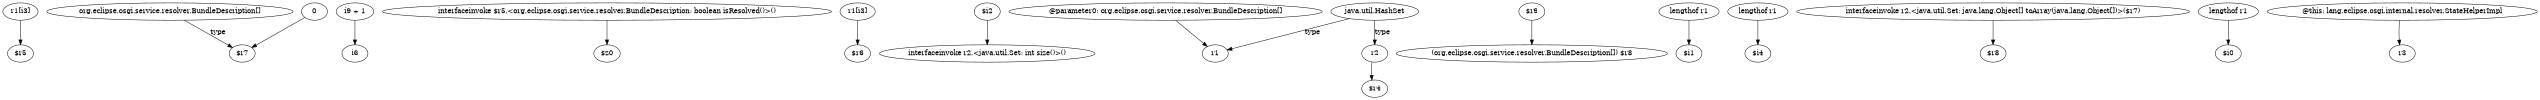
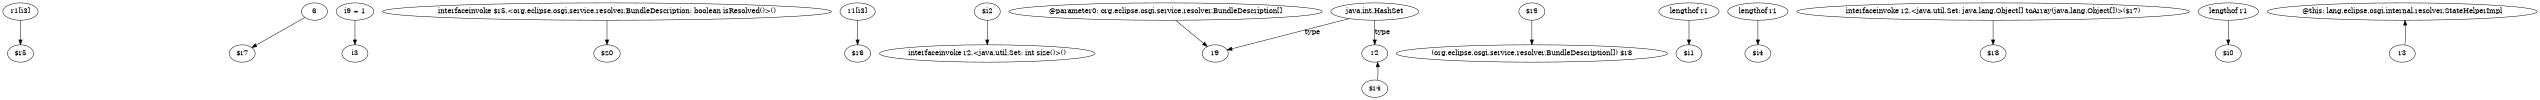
  digraph {
    n1 [label="r1[i3]"]
    n2 [label="$r5"]
-   n3 [label="org.eclipse.osgi.service.resolver.BundleDescription[]"]
    n4 [label="$r7"]
    n5 [label="i9 + 1"]
-   n6 [label=i6]
+   n6 [label=i3]
    n7 [label="interfaceinvoke $r5.<org.eclipse.osgi.service.resolver.BundleDescription: boolean isResolved()>()"]
    n8 [label="$z0"]
    n9 [label="r1[i3]"]
    n10 [label="$r6"]
    n11 [label="interfaceinvoke r2.<java.util.Set: int size()>()"]
    n12 [label="$i2"]
    n13 [label="@parameter0: org.eclipse.osgi.service.resolver.BundleDescription[]"]
-   n14 [label=r1]
+   n14 [label=r9]
    n15 [label="$r4"]
    n16 [label=r2]
    n17 [label="(org.eclipse.osgi.service.resolver.BundleDescription[]) $r8"]
    n18 [label="$r9"]
-   n19 [label=0]
+   n19 [label=6]
    n20 [label="lengthof r1"]
    n21 [label="$i1"]
    n22 [label="lengthof r1"]
    n23 [label="$i4"]
-   n24 [label="java.util.HashSet"]
+   n24 [label="java.int.HashSet"]
    n25 [label="interfaceinvoke r2.<java.util.Set: java.lang.Object[] toArray(java.lang.Object[])>($r7)"]
    n26 [label="$r8"]
    n27 [label="lengthof r1"]
    n28 [label="$i0"]
    n29 [label="@this: lang.eclipse.osgi.internal.resolver.StateHelperImpl"]
    n30 [label=r3]
    n1 -> n2
-   n3 -> n4 [label=type]
    n5 -> n6
    n7 -> n8
    n9 -> n10
    n12 -> n11
    n13 -> n14
-   n16 -> n15
+   n15 -> n16
    n18 -> n17
    n19 -> n4
    n20 -> n21
    n22 -> n23
    n24 -> n14 [label=type]
    n24 -> n16 [label=type]
    n25 -> n26
    n27 -> n28
-   n29 -> n30
+   n30 -> n29
  }
